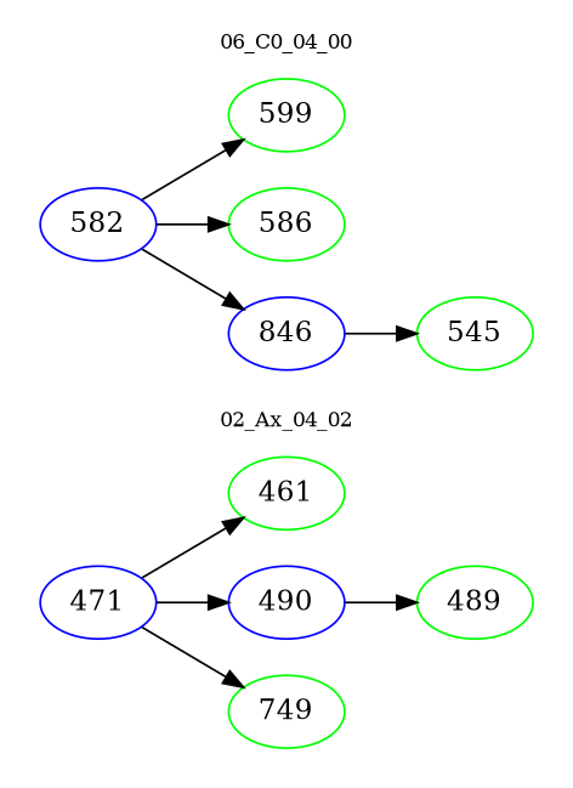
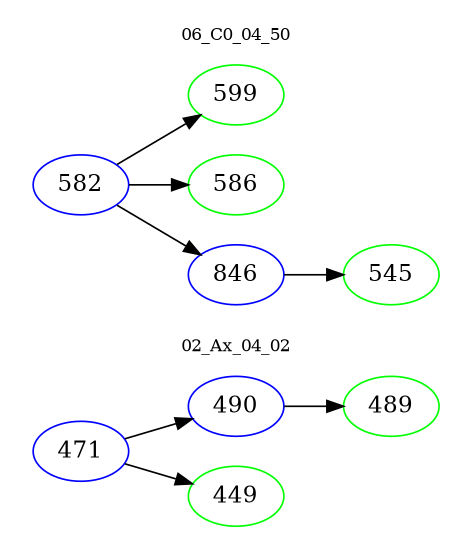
  digraph {
    rankdir=LR
    node [color=green]
    edge [color=black]
    n1 [color=blue label=471]
-   n2 [label=749]
+   n2 [label=449]
    n3 [color=blue label=490]
-   n4 [label=461]
    n5 [label=489]
    n6 [color=blue label=582]
    n7 [color=blue label=846]
    n8 [label=586]
    n9 [label=599]
    n10 [label=545]
    subgraph cluster_1 {
      color=white
      fontsize=10
      label="02_Ax_04_02"
      n1
      n2
      n3
-     n4
      n5
    }
    subgraph cluster_2 {
      color=white
      fontsize=10
-     label="06_C0_04_00"
+     label="06_C0_04_50"
      n6
      n7
      n8
      n9
      n10
    }
    n1 -> n2
    n1 -> n3
-   n1 -> n4
    n3 -> n5
    n6 -> n7
    n6 -> n8
    n6 -> n9
    n7 -> n10
  }
